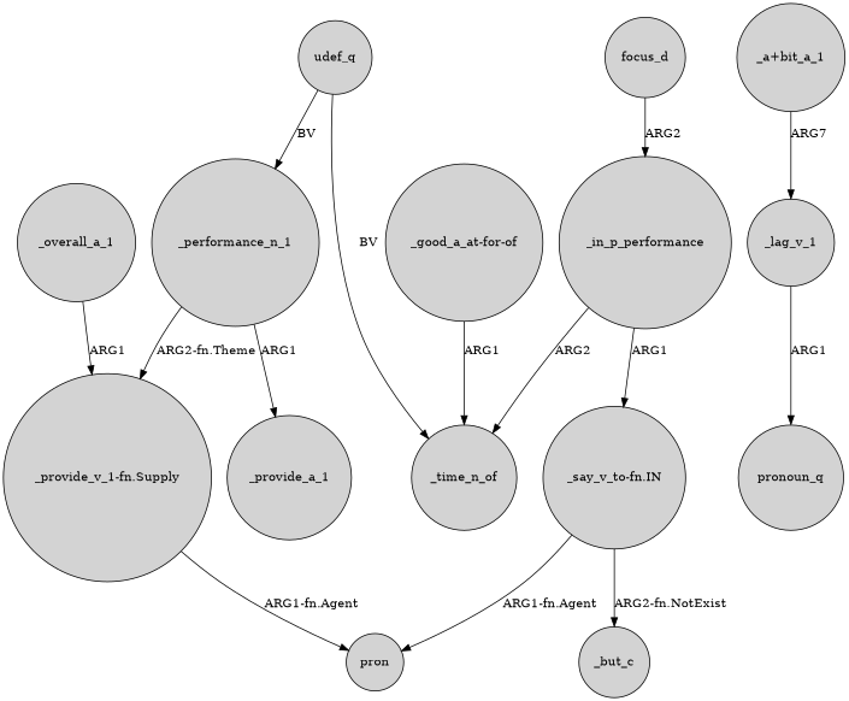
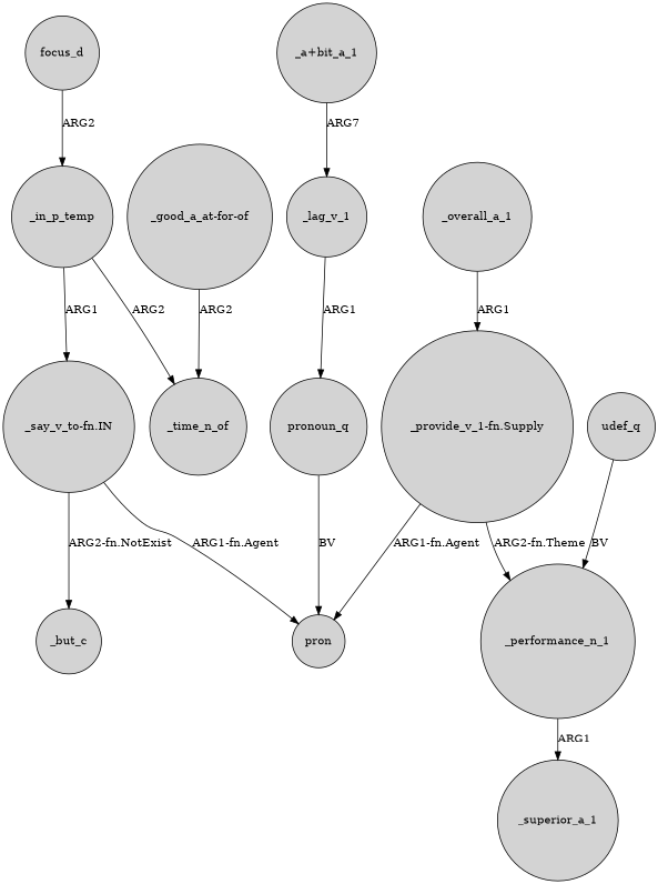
  digraph {
    node [shape=circle style=filled]
    "_provide_v_1-fn.Supply"
    pron
    _performance_n_1
-   _superior_a_1 [label=_provide_a_1]
+   _superior_a_1
    _lag_v_1
    pronoun_q
-   _in_p_temp [label=_in_p_performance]
+   _in_p_temp
    _time_n_of
    "_say_v_to-fn.IN"
    _but_c
    focus_d
    "_a+bit_a_1"
    udef_q
    "_good_a_at-for-of"
    _overall_a_1
    "_provide_v_1-fn.Supply" -> pron [label="ARG1-fn.Agent"]
-   _performance_n_1 -> "_provide_v_1-fn.Supply" [label="ARG2-fn.Theme"]
+   "_provide_v_1-fn.Supply" -> _performance_n_1 [label="ARG2-fn.Theme"]
    _performance_n_1 -> _superior_a_1 [label=ARG1]
    _lag_v_1 -> pronoun_q [label=ARG1]
+   pronoun_q -> pron [label=BV]
    _in_p_temp -> _time_n_of [label=ARG2]
    _in_p_temp -> "_say_v_to-fn.IN" [label=ARG1]
    "_say_v_to-fn.IN" -> pron [label="ARG1-fn.Agent"]
    "_say_v_to-fn.IN" -> _but_c [label="ARG2-fn.NotExist"]
    focus_d -> _in_p_temp [label=ARG2]
    "_a+bit_a_1" -> _lag_v_1 [label=ARG7]
    udef_q -> _performance_n_1 [label=BV]
-   udef_q -> _time_n_of [label=BV]
-   "_good_a_at-for-of" -> _time_n_of [label=ARG1]
+   "_good_a_at-for-of" -> _time_n_of [label=ARG2]
    _overall_a_1 -> "_provide_v_1-fn.Supply" [label=ARG1]
  }
